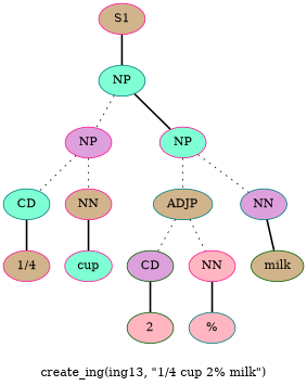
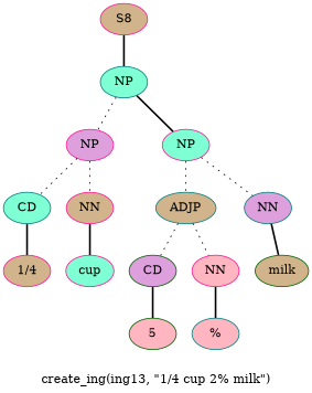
  graph {
    label="create_ing(ing13, \"1/4 cup 2% milk\")"
    node [color=deeppink fillcolor=tan style=filled]
    edge [style=bold]
-   n1 [label=S1]
+   n1 [label=S8]
    n2 [color=teal fillcolor=aquamarine label=NP]
    n3 [fillcolor=plum label=NP]
    n4 [fillcolor=aquamarine label=NP]
    n5 [color=teal fillcolor=aquamarine label=CD]
    n6 [label=NN]
    n7 [color=teal label=ADJP]
    n8 [color=teal fillcolor=plum label=NN]
    n9 [label="1/4"]
    n10 [fillcolor=aquamarine label=cup]
    n11 [color=darkgreen fillcolor=plum label=CD]
    n12 [fillcolor=lightpink label=NN]
    n13 [color=darkgreen label=milk]
-   n14 [color=darkgreen fillcolor=lightpink label=2]
+   n14 [color=darkgreen fillcolor=lightpink label=5]
    n15 [color=teal fillcolor=lightpink label="%"]
    n1 -- n2
    n2 -- n3 [style=dotted]
    n2 -- n4
    n3 -- n5 [style=dotted]
    n3 -- n6 [style=dotted]
    n4 -- n7 [style=dotted]
    n4 -- n8 [style=dotted]
    n5 -- n9
    n6 -- n10
    n7 -- n11 [style=dotted]
    n7 -- n12 [style=dotted]
    n8 -- n13
    n11 -- n14
    n12 -- n15
  }
